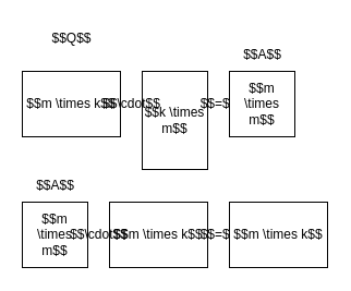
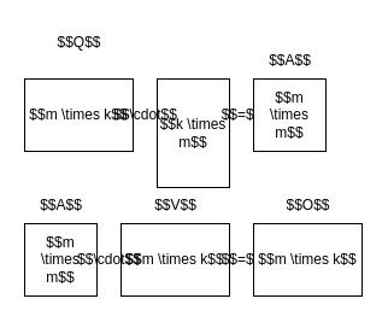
  <mxCell id="0" />
  <mxCell id="1" parent="0" />
  <mxCell id="2" value="$$m \times k$$" style="whiteSpace=wrap;html=1;" vertex="1" parent="1"><mxGeometry y="65" width="90" height="60" as="geometry" x="20" /></mxCell>
  <mxCell id="3" value="$$k \times m$$" style="whiteSpace=wrap;html=1;" vertex="1" parent="1"><mxGeometry x="130" y="65" width="60" height="90" as="geometry" /></mxCell>
  <mxCell id="4" value="$$\cdot$$" style="text;html=1;align=center;verticalAlign=middle;resizable=0;points=[];autosize=1;strokeColor=none;fillColor=none;" vertex="1" parent="1"><mxGeometry x="80" y="80" width="80" height="30" as="geometry" /></mxCell>
  <mxCell id="5" value="$$Q$$" style="text;html=1;align=center;verticalAlign=middle;resizable=0;points=[];autosize=1;strokeColor=none;fillColor=none;" vertex="1" parent="1"><mxGeometry x="35" y="20" width="60" height="30" as="geometry" /></mxCell>
  <mxCell id="6" value="$$=$$" style="text;html=1;align=center;verticalAlign=middle;resizable=0;points=[];autosize=1;strokeColor=none;fillColor=none;" vertex="1" parent="1"><mxGeometry x="170" y="80" width="60" height="30" as="geometry" /></mxCell>
  <mxCell id="7" value="$$m \times m$$" style="whiteSpace=wrap;html=1;" vertex="1" parent="1"><mxGeometry x="210" y="65" width="60" height="60" as="geometry" /></mxCell>
  <mxCell id="8" value="$$A$$" style="text;html=1;align=center;verticalAlign=middle;resizable=0;points=[];autosize=1;strokeColor=none;fillColor=none;" vertex="1" parent="1"><mxGeometry x="210" width="60" height="30" as="geometry" y="35" /></mxCell>
  <mxCell id="9" value="$$m \times m$$" style="whiteSpace=wrap;html=1;" vertex="1" parent="1"><mxGeometry y="185" width="60" height="60" as="geometry" x="20" /></mxCell>
  <mxCell id="10" value="$$A$$" style="text;html=1;align=center;verticalAlign=middle;resizable=0;points=[];autosize=1;strokeColor=none;fillColor=none;" vertex="1" parent="1"><mxGeometry y="155" width="60" height="30" as="geometry" x="20" /></mxCell>
  <mxCell id="11" value="$$m \times k$$" style="whiteSpace=wrap;html=1;" vertex="1" parent="1"><mxGeometry x="100" y="185" width="90" height="60" as="geometry" /></mxCell>
  <mxCell id="12" value="$$\cdot$$" style="text;html=1;align=center;verticalAlign=middle;resizable=0;points=[];autosize=1;strokeColor=none;fillColor=none;" vertex="1" parent="1"><mxGeometry x="50" y="200" width="80" height="30" as="geometry" /></mxCell>
+ <mxCell id="13" value="$$V$$" style="text;html=1;align=center;verticalAlign=middle;resizable=0;points=[];autosize=1;strokeColor=none;fillColor=none;" vertex="1" parent="1"><mxGeometry x="115" y="155" width="60" height="30" as="geometry" /></mxCell>
  <mxCell id="14" value="$$=$$" style="text;html=1;align=center;verticalAlign=middle;resizable=0;points=[];autosize=1;strokeColor=none;fillColor=none;" vertex="1" parent="1"><mxGeometry x="170" y="200" width="60" height="30" as="geometry" /></mxCell>
  <mxCell id="15" value="$$m \times k$$" style="whiteSpace=wrap;html=1;" vertex="1" parent="1"><mxGeometry x="210" y="185" width="90" height="60" as="geometry" /></mxCell>
+ <mxCell id="16" value="$$O$$" style="text;html=1;align=center;verticalAlign=middle;resizable=0;points=[];autosize=1;strokeColor=none;fillColor=none;" vertex="1" parent="1"><mxGeometry x="225" y="155" width="60" height="30" as="geometry" /></mxCell>
